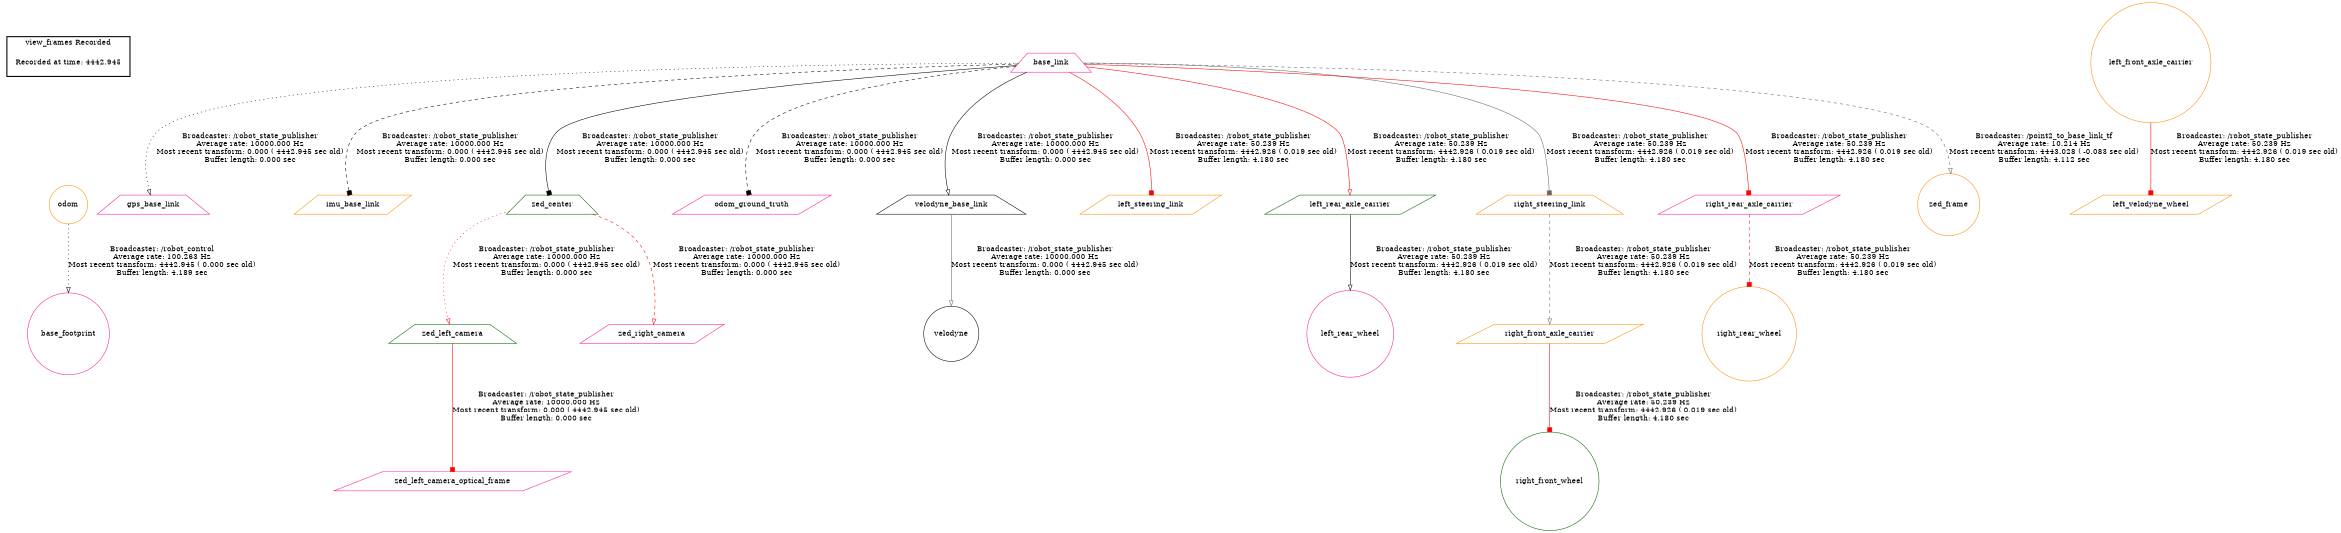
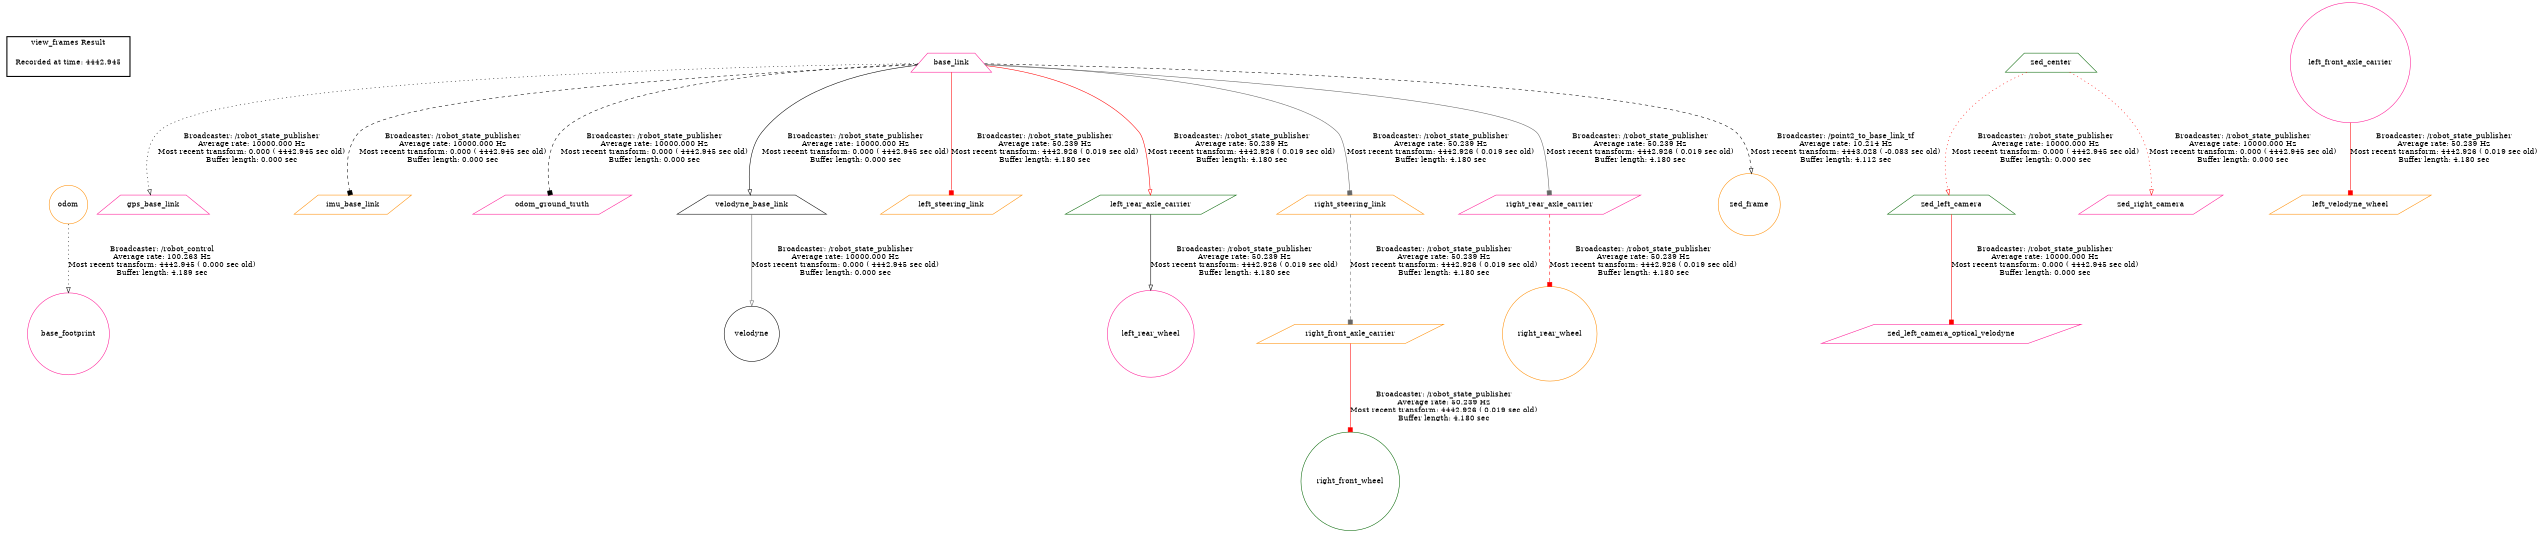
  digraph {
    node [color=deeppink shape=parallelogram]
    edge [style=solid arrowhead=box color=red]
    "Recorded at time: 4442.945" [shape=plaintext]
    odom [color=darkorange shape=circle]
    base_footprint [shape=circle]
    base_link [shape=trapezium]
    gps_base_link [shape=trapezium]
    imu_base_link [color=darkorange]
    zed_center [color=darkgreen shape=trapezium]
    odom_ground_truth
    velodyne_base_link [color=black shape=trapezium]
    left_steering_link [color=darkorange]
    left_rear_axle_carrier [color=darkgreen]
    right_steering_link [color=darkorange shape=trapezium]
    right_rear_axle_carrier
    zed_frame [color=darkorange shape=circle]
    zed_left_camera [color=darkgreen shape=trapezium]
    zed_right_camera
    velodyne [color=black shape=circle]
    left_rear_wheel [shape=circle]
    right_front_axle_carrier [color=darkorange]
    right_rear_wheel [color=darkorange shape=circle]
-   zed_left_camera_optical_frame
-   left_front_axle_carrier [color=darkorange shape=circle]
+   zed_left_camera_optical_frame [label=zed_left_camera_optical_velodyne]
+   left_front_axle_carrier [shape=circle]
    n23 [color=darkorange label=left_velodyne_wheel]
    right_front_wheel [color=darkgreen shape=circle]
    subgraph cluster_1 {
      color=black
-     label="view_frames Recorded"
+     label="view_frames Result"
      style=bold
      "Recorded at time: 4442.945"
    }
    "Recorded at time: 4442.945" -> odom [style=invis arrowhead="" color=""]
    odom -> base_footprint [arrowhead=onormal color=black label="Broadcaster: /robot_control\nAverage rate: 100.263 Hz\nMost recent transform: 4442.945 ( 0.000 sec old)\nBuffer length: 4.189 sec\n" style=dotted]
    base_link -> gps_base_link [arrowhead=onormal color=black label="Broadcaster: /robot_state_publisher\nAverage rate: 10000.000 Hz\nMost recent transform: 0.000 ( 4442.945 sec old)\nBuffer length: 0.000 sec\n" style=dotted]
    base_link -> imu_base_link [color=black label="Broadcaster: /robot_state_publisher\nAverage rate: 10000.000 Hz\nMost recent transform: 0.000 ( 4442.945 sec old)\nBuffer length: 0.000 sec\n" style=dashed]
-   base_link -> zed_center [color=black label="Broadcaster: /robot_state_publisher\nAverage rate: 10000.000 Hz\nMost recent transform: 0.000 ( 4442.945 sec old)\nBuffer length: 0.000 sec\n"]
    base_link -> odom_ground_truth [color=black label="Broadcaster: /robot_state_publisher\nAverage rate: 10000.000 Hz\nMost recent transform: 0.000 ( 4442.945 sec old)\nBuffer length: 0.000 sec\n" style=dashed]
    base_link -> velodyne_base_link [arrowhead=onormal color=black label="Broadcaster: /robot_state_publisher\nAverage rate: 10000.000 Hz\nMost recent transform: 0.000 ( 4442.945 sec old)\nBuffer length: 0.000 sec\n"]
    base_link -> left_steering_link [label="Broadcaster: /robot_state_publisher\nAverage rate: 50.239 Hz\nMost recent transform: 4442.926 ( 0.019 sec old)\nBuffer length: 4.180 sec\n"]
    base_link -> left_rear_axle_carrier [arrowhead=onormal label="Broadcaster: /robot_state_publisher\nAverage rate: 50.239 Hz\nMost recent transform: 4442.926 ( 0.019 sec old)\nBuffer length: 4.180 sec\n"]
    base_link -> right_steering_link [color=gray40 label="Broadcaster: /robot_state_publisher\nAverage rate: 50.239 Hz\nMost recent transform: 4442.926 ( 0.019 sec old)\nBuffer length: 4.180 sec\n"]
-   base_link -> right_rear_axle_carrier [label="Broadcaster: /robot_state_publisher\nAverage rate: 50.239 Hz\nMost recent transform: 4442.926 ( 0.019 sec old)\nBuffer length: 4.180 sec\n"]
-   base_link -> zed_frame [arrowhead=onormal color=gray40 label="Broadcaster: /point2_to_base_link_tf\nAverage rate: 10.214 Hz\nMost recent transform: 4443.028 ( -0.083 sec old)\nBuffer length: 4.112 sec\n" style=dashed]
+   base_link -> right_rear_axle_carrier [color=gray40 label="Broadcaster: /robot_state_publisher\nAverage rate: 50.239 Hz\nMost recent transform: 4442.926 ( 0.019 sec old)\nBuffer length: 4.180 sec\n"]
+   base_link -> zed_frame [arrowhead=onormal color=black label="Broadcaster: /point2_to_base_link_tf\nAverage rate: 10.214 Hz\nMost recent transform: 4443.028 ( -0.083 sec old)\nBuffer length: 4.112 sec\n" style=dashed]
    zed_center -> zed_left_camera [arrowhead=onormal label="Broadcaster: /robot_state_publisher\nAverage rate: 10000.000 Hz\nMost recent transform: 0.000 ( 4442.945 sec old)\nBuffer length: 0.000 sec\n" style=dotted]
-   zed_center -> zed_right_camera [arrowhead=onormal label="Broadcaster: /robot_state_publisher\nAverage rate: 10000.000 Hz\nMost recent transform: 0.000 ( 4442.945 sec old)\nBuffer length: 0.000 sec\n" style=dashed]
+   zed_center -> zed_right_camera [arrowhead=onormal label="Broadcaster: /robot_state_publisher\nAverage rate: 10000.000 Hz\nMost recent transform: 0.000 ( 4442.945 sec old)\nBuffer length: 0.000 sec\n" style=dotted]
    velodyne_base_link -> velodyne [arrowhead=onormal color=gray40 label="Broadcaster: /robot_state_publisher\nAverage rate: 10000.000 Hz\nMost recent transform: 0.000 ( 4442.945 sec old)\nBuffer length: 0.000 sec\n"]
    left_rear_axle_carrier -> left_rear_wheel [arrowhead=onormal color=black label="Broadcaster: /robot_state_publisher\nAverage rate: 50.239 Hz\nMost recent transform: 4442.926 ( 0.019 sec old)\nBuffer length: 4.180 sec\n"]
-   right_steering_link -> right_front_axle_carrier [arrowhead=onormal color=gray40 label="Broadcaster: /robot_state_publisher\nAverage rate: 50.239 Hz\nMost recent transform: 4442.926 ( 0.019 sec old)\nBuffer length: 4.180 sec\n" style=dashed]
+   right_steering_link -> right_front_axle_carrier [color=gray40 label="Broadcaster: /robot_state_publisher\nAverage rate: 50.239 Hz\nMost recent transform: 4442.926 ( 0.019 sec old)\nBuffer length: 4.180 sec\n" style=dashed]
    right_rear_axle_carrier -> right_rear_wheel [label="Broadcaster: /robot_state_publisher\nAverage rate: 50.239 Hz\nMost recent transform: 4442.926 ( 0.019 sec old)\nBuffer length: 4.180 sec\n" style=dashed]
    zed_left_camera -> zed_left_camera_optical_frame [label="Broadcaster: /robot_state_publisher\nAverage rate: 10000.000 Hz\nMost recent transform: 0.000 ( 4442.945 sec old)\nBuffer length: 0.000 sec\n"]
    right_front_axle_carrier -> right_front_wheel [label="Broadcaster: /robot_state_publisher\nAverage rate: 50.239 Hz\nMost recent transform: 4442.926 ( 0.019 sec old)\nBuffer length: 4.180 sec\n"]
    left_front_axle_carrier -> n23 [label="Broadcaster: /robot_state_publisher\nAverage rate: 50.239 Hz\nMost recent transform: 4442.926 ( 0.019 sec old)\nBuffer length: 4.180 sec\n"]
  }
